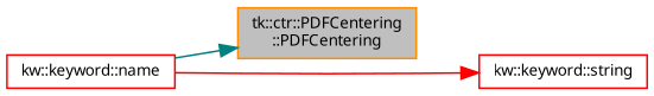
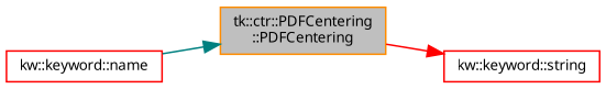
  digraph {
    rankdir=LR
    node [color=red fontname="sans-serif" fontsize=9 shape=record]
    edge [fontname="sans-serif" fontsize=9 labelfontname="sans-serif" labelfontsize=9 style=solid]
    n1 [color=darkorange fillcolor=grey75 fontcolor=black height=0.2 label="tk::ctr::PDFCentering\l::PDFCentering" style=filled width=0.4]
    n2 [height=0.2 label="kw::keyword::string" width=0.4]
    n3 [height=0.2 label="kw::keyword::name" width=0.4]
-   n3 -> n2 [color=red]
+   n1 -> n2 [color=red]
    n3 -> n1 [color=teal]
  }
